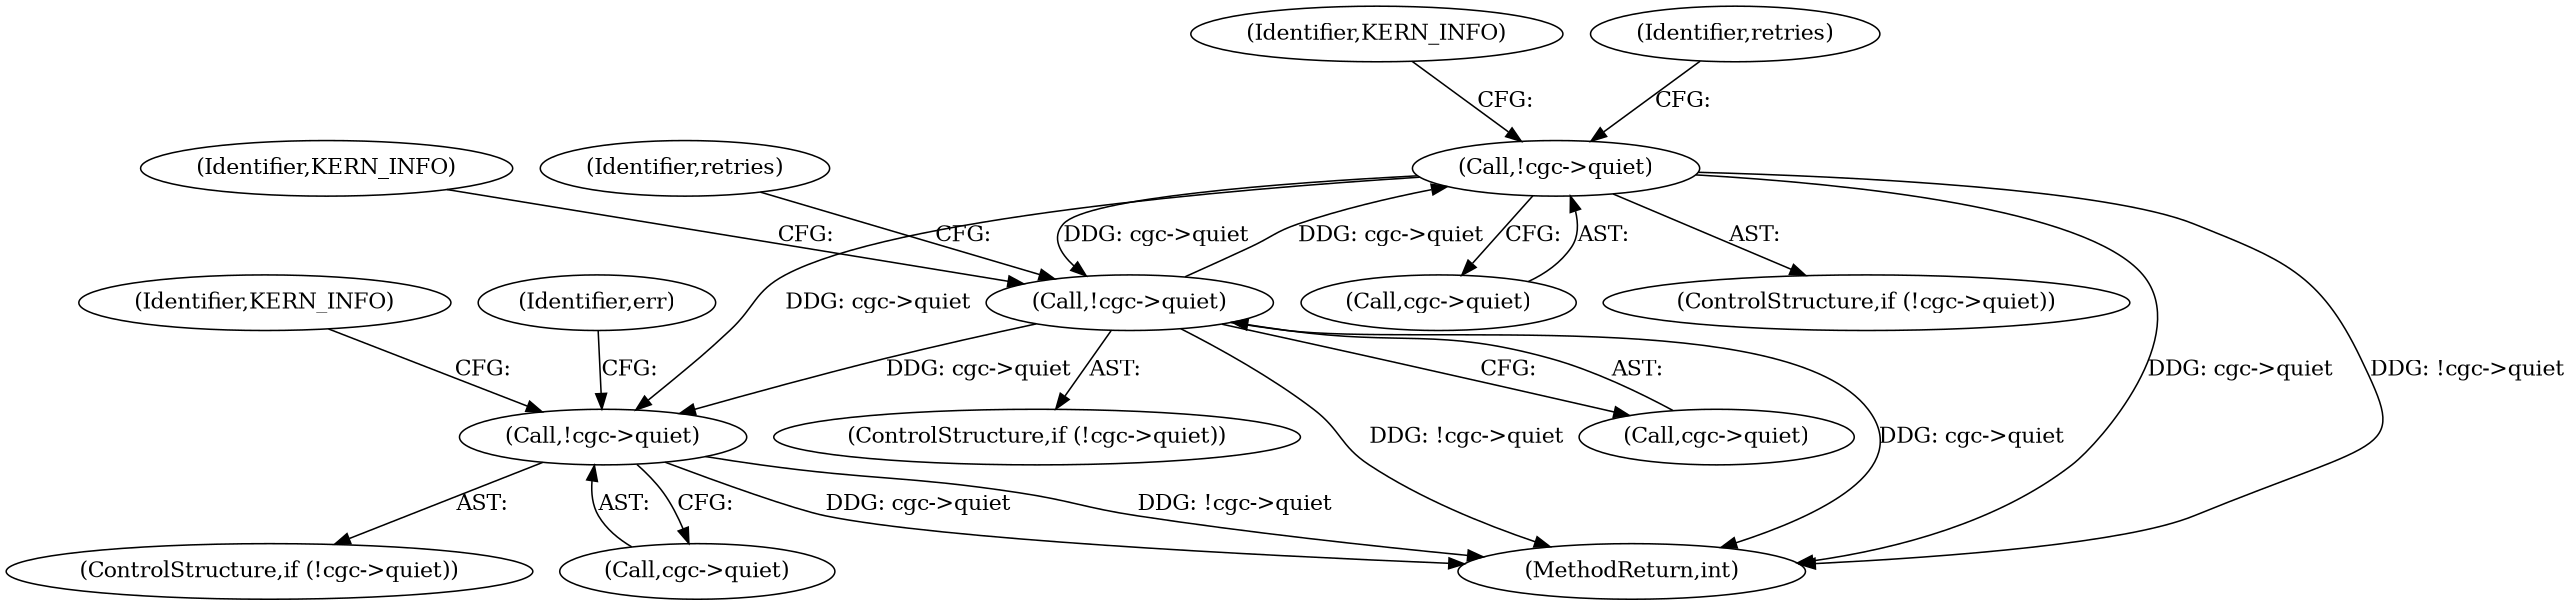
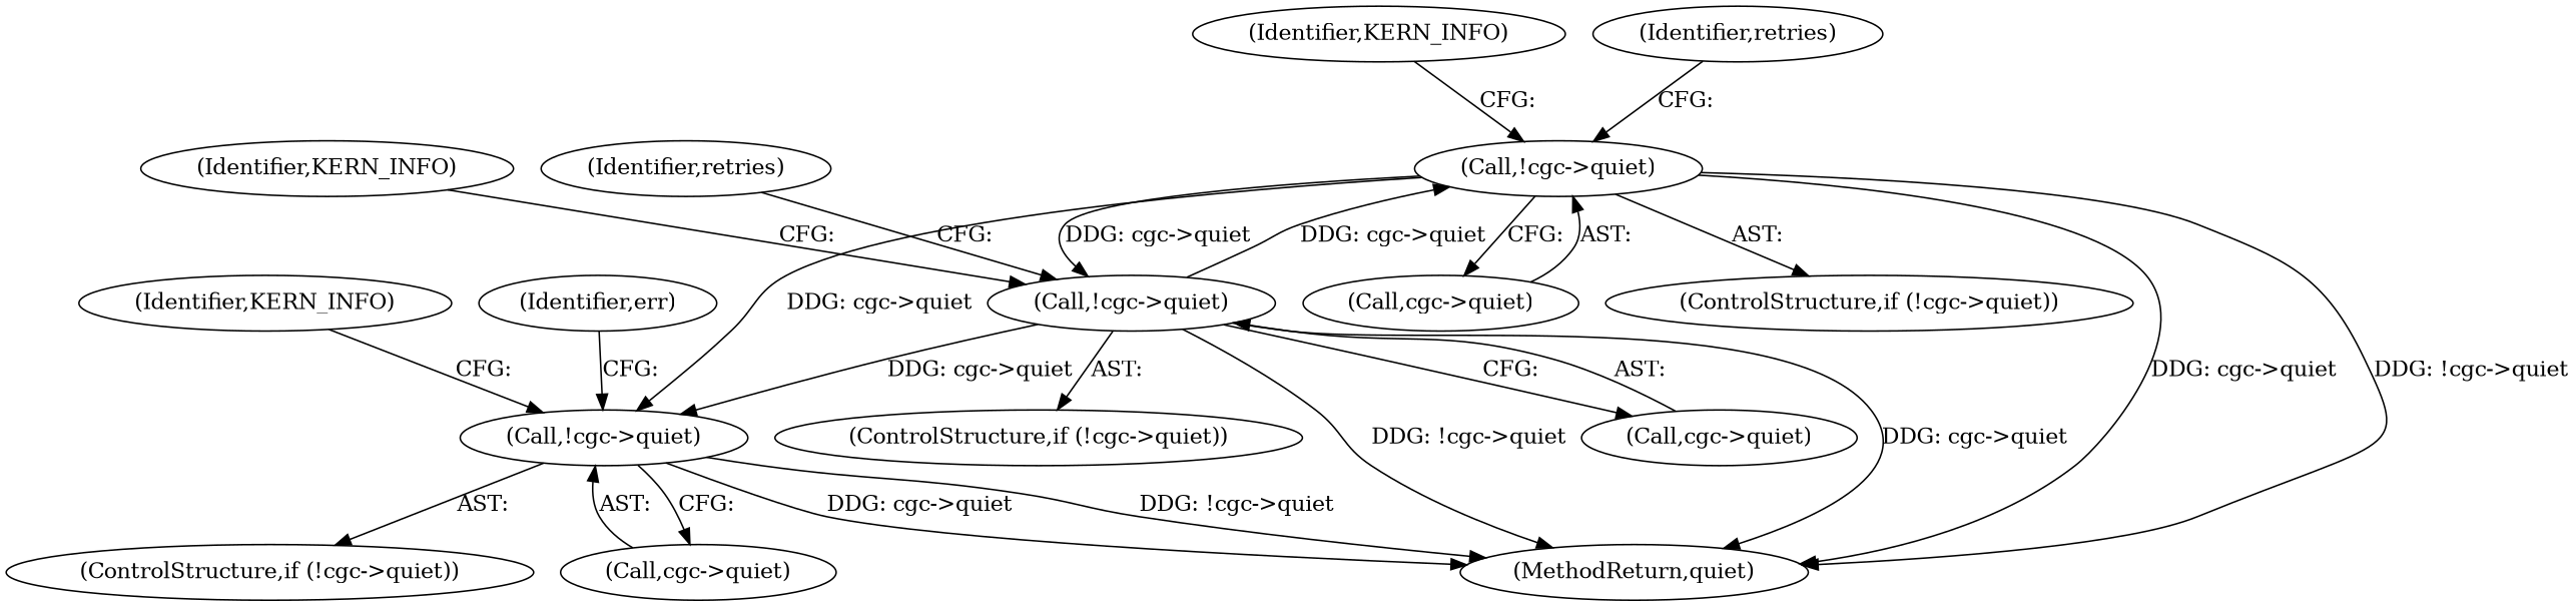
  digraph {
    n1 [label="(Call,!cgc->quiet)"]
    n2 [label="(Call,!cgc->quiet)"]
    n3 [label="(Call,!cgc->quiet)"]
-   n4 [label="(MethodReturn,int)"]
+   n4 [label="(MethodReturn,quiet)"]
    n5 [label="(Call,cgc->quiet)"]
    n6 [label="(ControlStructure,if (!cgc->quiet))"]
    n7 [label="(Call,cgc->quiet)"]
    n8 [label="(ControlStructure,if (!cgc->quiet))"]
    n9 [label="(ControlStructure,if (!cgc->quiet))"]
    n10 [label="(Call,cgc->quiet)"]
    n11 [label="(Identifier,KERN_INFO)"]
    n12 [label="(Identifier,KERN_INFO)"]
    n13 [label="(Identifier,err)"]
    n14 [label="(Identifier,KERN_INFO)"]
    n15 [label="(Identifier,retries)"]
    n16 [label="(Identifier,retries)"]
    n1 -> n2 [label="DDG: cgc->quiet"]
    n1 -> n3 [label="DDG: cgc->quiet"]
    n1 -> n4 [label="DDG: !cgc->quiet"]
    n1 -> n4 [label="DDG: cgc->quiet"]
    n1 -> n5 [label="CFG: "]
    n1 -> n6 [label="AST: "]
    n2 -> n1 [label="DDG: cgc->quiet"]
    n2 -> n3 [label="DDG: cgc->quiet"]
    n2 -> n4 [label="DDG: cgc->quiet"]
    n2 -> n4 [label="DDG: !cgc->quiet"]
    n2 -> n7 [label="CFG: "]
    n2 -> n8 [label="AST: "]
    n3 -> n4 [label="DDG: !cgc->quiet"]
    n3 -> n4 [label="DDG: cgc->quiet"]
    n3 -> n9 [label="AST: "]
    n3 -> n10 [label="CFG: "]
    n5 -> n1 [label="AST: "]
    n7 -> n2 [label="AST: "]
    n10 -> n3 [label="AST: "]
    n11 -> n3 [label="CFG: "]
    n12 -> n2 [label="CFG: "]
    n13 -> n3 [label="CFG: "]
    n14 -> n1 [label="CFG: "]
    n15 -> n2 [label="CFG: "]
    n16 -> n1 [label="CFG: "]
  }
